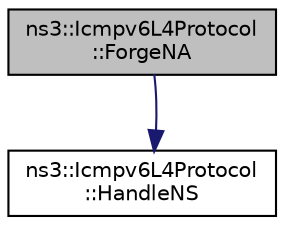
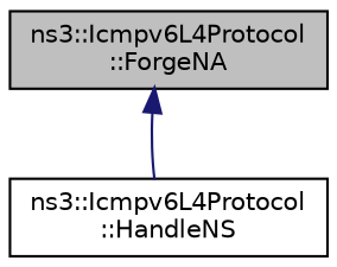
  digraph {
    rankdir=TB
    node [color=black fontname=Helvetica fontsize=10 shape=record style=filled]
    n1 [fillcolor=grey75 fontcolor=black height=0.2 label="ns3::Icmpv6L4Protocol\l::ForgeNA" width=0.4]
    n2 [fillcolor=white height=0.2 label="ns3::Icmpv6L4Protocol\l::HandleNS" width=0.4]
-   n2 -> n1 [color=midnightblue dir=back fontname=Helvetica fontsize=10 labelfontname=Helvetica labelfontsize=10 style=solid]
+   n1 -> n2 [color=midnightblue dir=back fontname=Helvetica fontsize=10 labelfontname=Helvetica labelfontsize=10 style=solid]
  }
